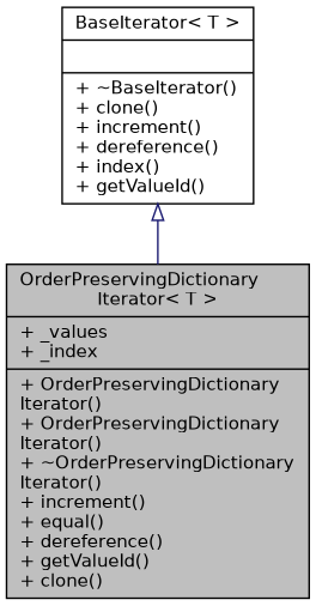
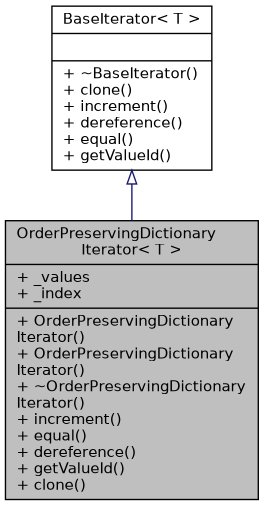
  digraph {
    node [color=black fontname=Helvetica fontsize=11 shape=record style=filled]
    n1 [fillcolor=grey75 fontcolor=black height=0.2 label="{OrderPreservingDictionary\lIterator\< T \>\n|+ _values\l+ _index\l|+ OrderPreservingDictionary\lIterator()\l+ OrderPreservingDictionary\lIterator()\l+ ~OrderPreservingDictionary\lIterator()\l+ increment()\l+ equal()\l+ dereference()\l+ getValueId()\l+ clone()\l}" width=0.4]
-   n2 [fillcolor=white height=0.2 label="{BaseIterator\< T \>\n||+ ~BaseIterator()\l+ clone()\l+ increment()\l+ dereference()\l+ index()\l+ getValueId()\l}" width=0.4]
+   n2 [fillcolor=white height=0.2 label="{BaseIterator\< T \>\n||+ ~BaseIterator()\l+ clone()\l+ increment()\l+ dereference()\l+ equal()\l+ getValueId()\l}" width=0.4]
    n2 -> n1 [arrowtail=onormal color=midnightblue dir=back fontname=Helvetica fontsize=11 labelfontname=Helvetica labelfontsize=11 style=solid]
  }
